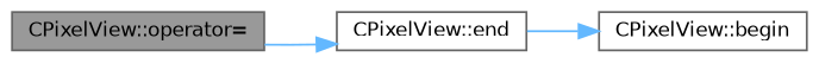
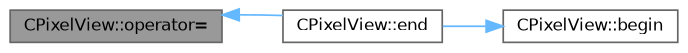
  digraph {
    rankdir=LR
    node [color=grey40 fillcolor=white fontname=Helvetica fontsize=10 shape=box style=filled]
    edge [color=steelblue1 fontname=Helvetica fontsize=10 labelfontname=Helvetica labelfontsize=10 style=solid]
    n1 [color=gray40 fillcolor=grey60 fontcolor=black height=0.2 label="CPixelView::operator=" width=0.4]
    n2 [height=0.2 label="CPixelView::end" width=0.4]
    n3 [height=0.2 label="CPixelView::begin" width=0.4]
-   n1 -> n2
+   n2 -> n1
    n2 -> n3
  }
